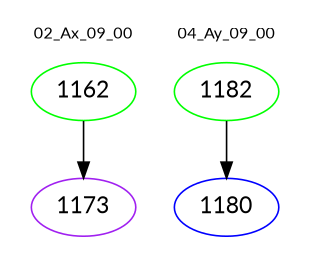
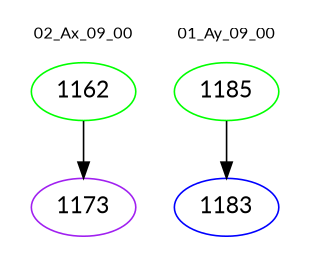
  digraph {
    fontname=Lato
    node [color=green fontname=Lato]
    edge [color=black fontname=Lato]
    n1 [label=1162]
    n2 [color=purple label=1173]
-   n3 [label=1182]
-   n4 [color=blue label=1180]
+   n3 [label=1185]
+   n4 [color=blue label=1183]
    subgraph cluster_1 {
      color=white
      fontsize=10
      label="02_Ax_09_00"
      n1
      n2
    }
    subgraph cluster_2 {
      color=white
      fontsize=10
-     label="04_Ay_09_00"
+     label="01_Ay_09_00"
      n3
      n4
    }
    n1 -> n2
    n3 -> n4
  }
